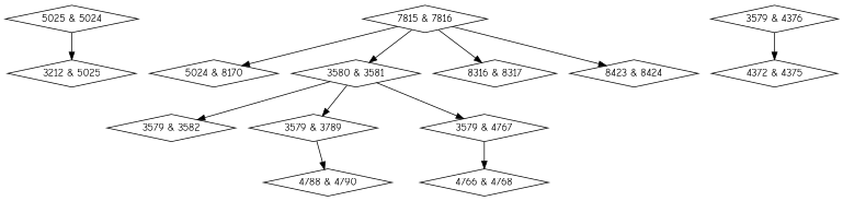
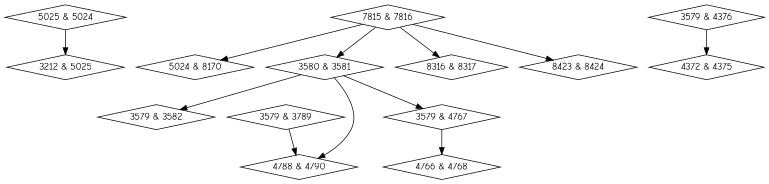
  digraph {
    fontname="Comic Neue"
    node [fontname="Comic Neue" shape=diamond]
    edge [fontname="Comic Neue"]
    n1 [label="3212 & 5025"]
    n2 [label="5025 & 5024"]
    n3 [label="5024 & 8170"]
    n4 [label="3579 & 3582"]
    n5 [label="3579 & 3789"]
    n6 [label="4788 & 4790"]
    n7 [label="3579 & 4376"]
    n8 [label="4372 & 4375"]
    n9 [label="3579 & 4767"]
    n10 [label="4766 & 4768"]
    n11 [label="3580 & 3581"]
    n12 [label="7815 & 7816"]
    n13 [label="8316 & 8317"]
    n14 [label="8423 & 8424"]
    n2 -> n1
    n5 -> n6
    n7 -> n8
    n9 -> n10
    n11 -> n4
-   n11 -> n5
+   n11 -> n6
    n11 -> n9
    n12 -> n3
    n12 -> n11
    n12 -> n13
    n12 -> n14
  }
